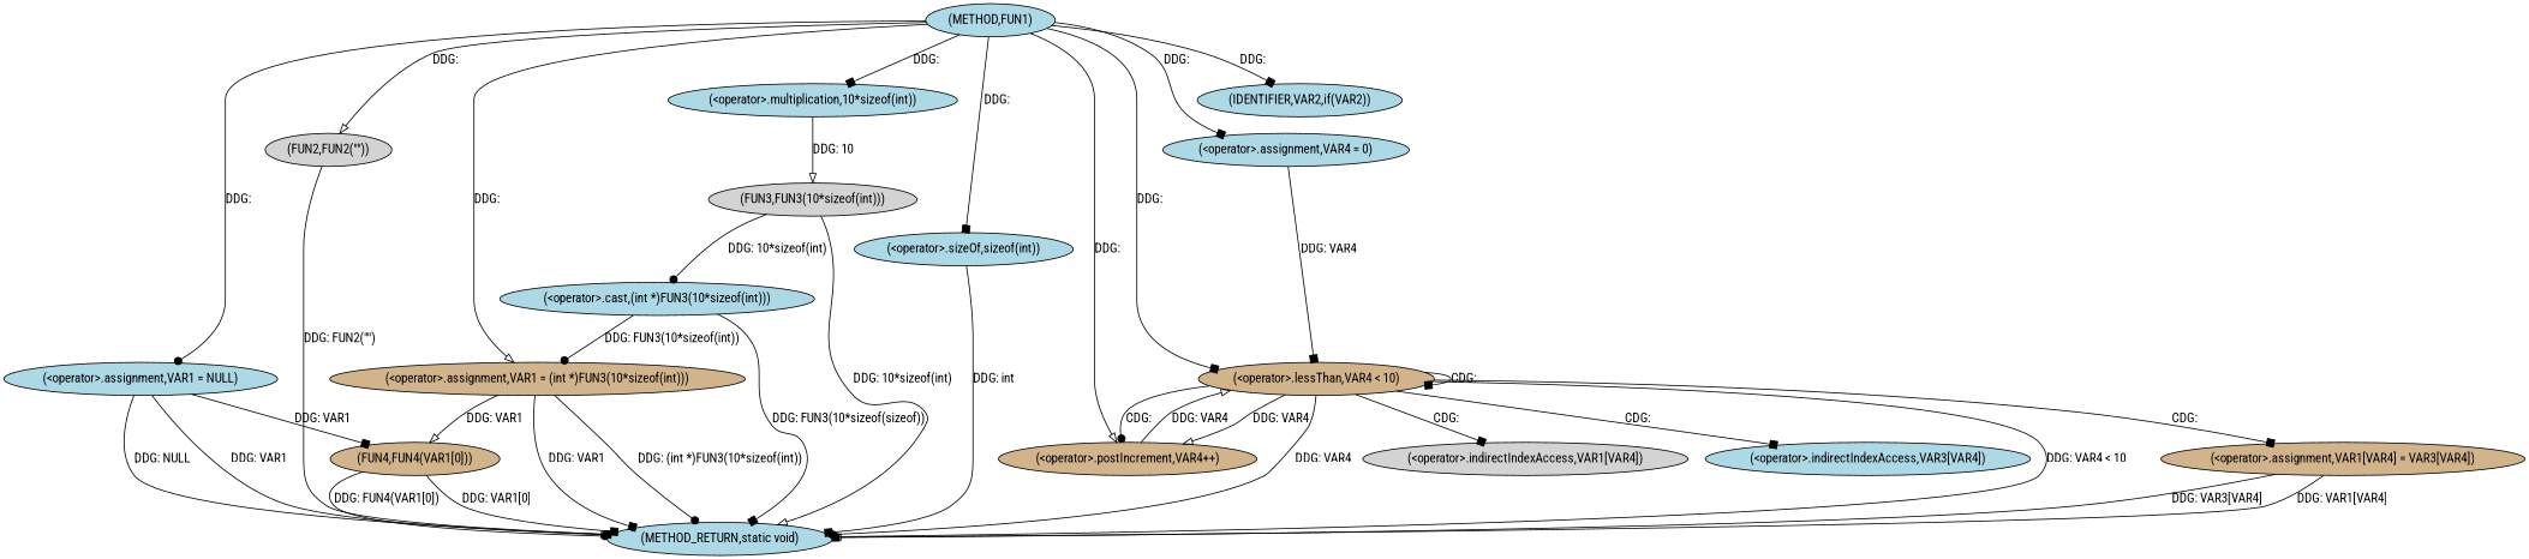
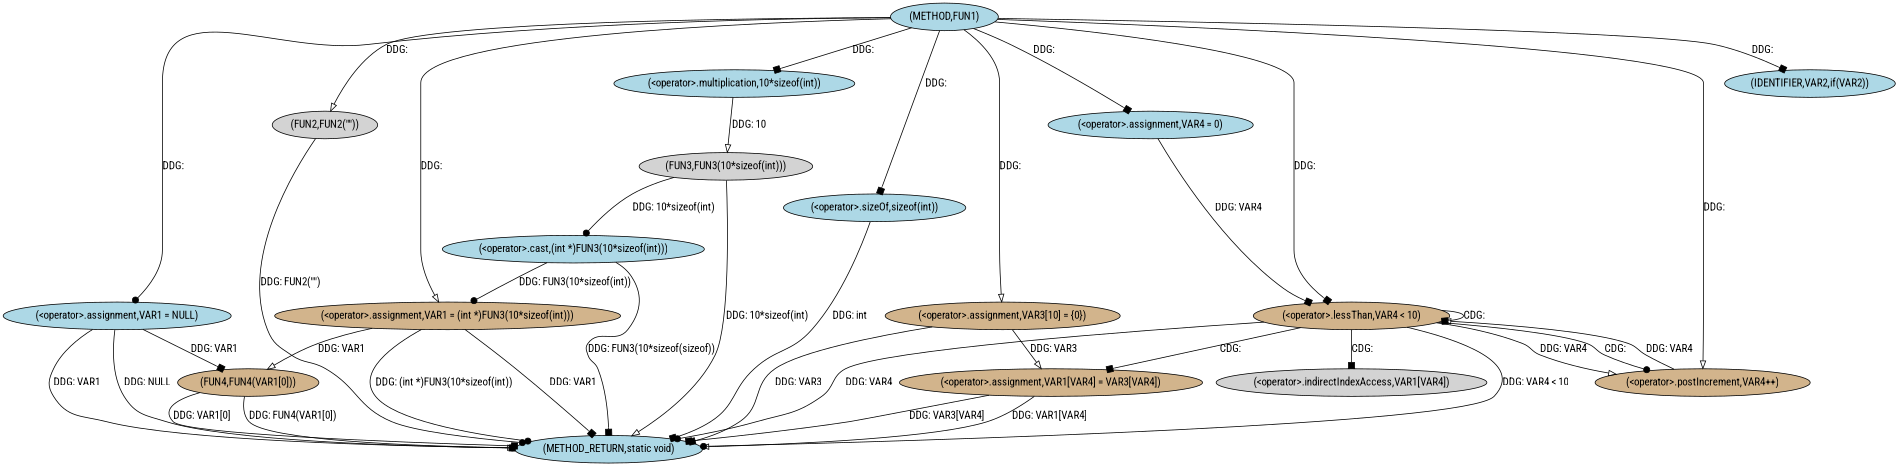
  digraph {
    fontname="Roboto Condensed"
    node [fillcolor=lightblue fontname="Roboto Condensed" style=filled]
    edge [arrowhead=box fontname="Roboto Condensed"]
    n1 [label="(METHOD,FUN1)"]
    n2 [label="(<operator>.assignment,VAR1 = NULL)"]
    n3 [label="(IDENTIFIER,VAR2,if(VAR2))"]
    n4 [fillcolor=lightgrey label="(FUN2,FUN2(\"\"))"]
    n5 [fillcolor=tan label="(<operator>.assignment,VAR1 = (int *)FUN3(10*sizeof(int)))"]
    n6 [label="(<operator>.multiplication,10*sizeof(int))"]
    n7 [label="(<operator>.sizeOf,sizeof(int))"]
+   n8 [fillcolor=tan label="(<operator>.assignment,VAR3[10] = {0})"]
    n9 [label="(<operator>.assignment,VAR4 = 0)"]
    n10 [fillcolor=tan label="(<operator>.lessThan,VAR4 < 10)"]
    n11 [fillcolor=tan label="(<operator>.postIncrement,VAR4++)"]
    n12 [label="(METHOD_RETURN,static void)"]
    n13 [fillcolor=tan label="(FUN4,FUN4(VAR1[0]))"]
    n14 [fillcolor=lightgrey label="(FUN3,FUN3(10*sizeof(int)))"]
    n15 [fillcolor=tan label="(<operator>.assignment,VAR1[VAR4] = VAR3[VAR4])"]
    n16 [fillcolor=lightgrey label="(<operator>.indirectIndexAccess,VAR1[VAR4])"]
-   n17 [label="(<operator>.indirectIndexAccess,VAR3[VAR4])"]
    n18 [label="(<operator>.cast,(int *)FUN3(10*sizeof(int)))"]
    n1 -> n2 [arrowhead=dot label="DDG: "]
    n1 -> n3 [label="DDG: "]
    n1 -> n4 [arrowhead=onormal label="DDG: "]
    n1 -> n5 [arrowhead=onormal label="DDG: "]
    n1 -> n6 [label="DDG: "]
    n1 -> n7 [label="DDG: "]
+   n1 -> n8 [arrowhead=onormal label="DDG: "]
    n1 -> n9 [label="DDG: "]
    n1 -> n10 [label="DDG: "]
    n1 -> n11 [arrowhead=onormal label="DDG: "]
    n2 -> n12 [arrowhead=onormal label="DDG: VAR1"]
    n2 -> n12 [label="DDG: NULL"]
    n2 -> n13 [label="DDG: VAR1"]
    n4 -> n12 [arrowhead=dot label="DDG: FUN2(\"\")"]
    n5 -> n12 [label="DDG: VAR1"]
    n5 -> n12 [arrowhead=dot label="DDG: (int *)FUN3(10*sizeof(int))"]
    n5 -> n13 [arrowhead=onormal label="DDG: VAR1"]
    n6 -> n14 [arrowhead=onormal label="DDG: 10"]
    n7 -> n12 [label="DDG: int"]
+   n8 -> n12 [label="DDG: VAR3"]
+   n8 -> n15 [arrowhead=onormal label="DDG: VAR3"]
    n9 -> n10 [label="DDG: VAR4"]
    n10 -> n10 [label="CDG: "]
    n10 -> n11 [arrowhead=onormal label="DDG: VAR4"]
    n10 -> n11 [arrowhead=dot label="CDG: "]
    n10 -> n12 [arrowhead=dot label="DDG: VAR4"]
    n10 -> n12 [arrowhead=dot label="DDG: VAR4 < 10"]
    n10 -> n15 [label="CDG: "]
    n10 -> n16 [label="CDG: "]
-   n10 -> n17 [label="CDG: "]
    n11 -> n10 [arrowhead=onormal label="DDG: VAR4"]
    n13 -> n12 [label="DDG: VAR1[0]"]
    n13 -> n12 [arrowhead=dot label="DDG: FUN4(VAR1[0])"]
    n14 -> n12 [arrowhead=onormal label="DDG: 10*sizeof(int)"]
    n14 -> n18 [arrowhead=dot label="DDG: 10*sizeof(int)"]
    n15 -> n12 [label="DDG: VAR3[VAR4]"]
    n15 -> n12 [arrowhead=onormal label="DDG: VAR1[VAR4]"]
    n18 -> n5 [arrowhead=dot label="DDG: FUN3(10*sizeof(int))"]
    n18 -> n12 [label="DDG: FUN3(10*sizeof(sizeof))"]
  }
